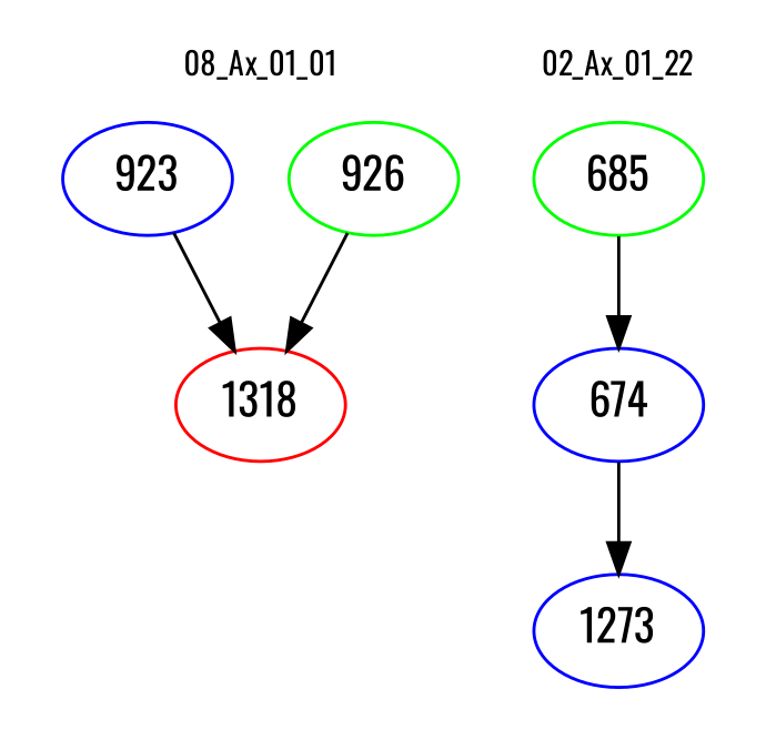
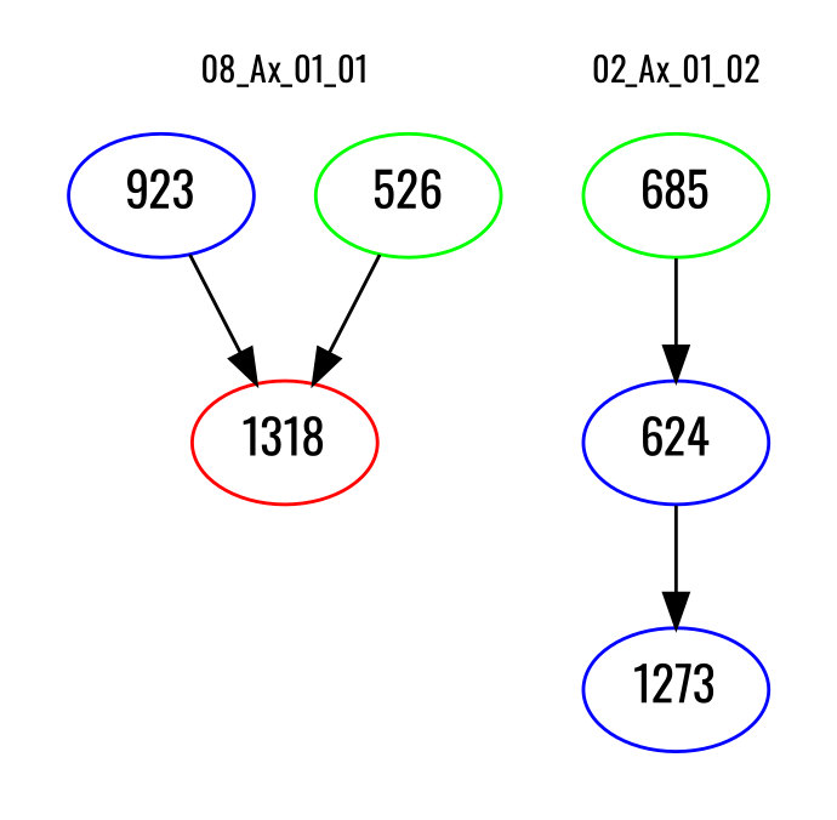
  digraph {
    fontname=Oswald
    node [color=blue fontname=Oswald]
    edge [color=black fontname=Oswald]
-   n1 [color=green label=926]
+   n1 [color=green label=526]
    n2 [label=923]
    n3 [color=red label=1318]
    n4 [color=green label=685]
-   n5 [label=674]
+   n5 [label=624]
    n6 [label=1273]
    subgraph cluster_1 {
      color=white
      fontsize=10
      label="08_Ax_01_01"
      n1
      n2
      n3
    }
    subgraph cluster_2 {
      color=white
      fontsize=10
-     label="02_Ax_01_22"
+     label="02_Ax_01_02"
      n4
      n5
      n6
    }
    n1 -> n3
    n2 -> n3
    n4 -> n5
    n5 -> n6
  }
